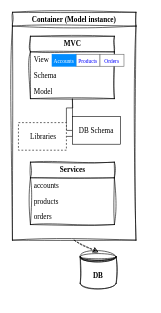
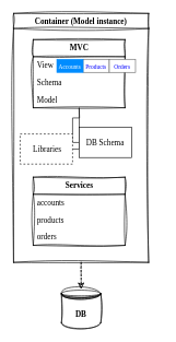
  <mxCell id="0" />
  <mxCell id="1" parent="0" />
- <mxCell id="2" value="&lt;font face=&quot;Architects Daughter&quot;&gt;&lt;b&gt;DB&lt;/b&gt;&lt;/font&gt;" style="shape=datastore;whiteSpace=wrap;html=1;sketch=1;curveFitting=1;jiggle=2;" parent="1" vertex="1"><mxGeometry x="133" y="420" width="60" height="60" as="geometry" /></mxCell>
+ <mxCell id="2" value="&lt;font face=&quot;Architects Daughter&quot;&gt;&lt;b&gt;DB&lt;/b&gt;&lt;/font&gt;" style="shape=datastore;whiteSpace=wrap;html=1;sketch=1;curveFitting=1;jiggle=2;" parent="1" vertex="1"><mxGeometry x="93" y="440" width="60" height="60" as="geometry" /></mxCell>
  <mxCell id="3" style="rounded=1;orthogonalLoop=1;jettySize=auto;html=1;entryX=0.5;entryY=0;entryDx=0;entryDy=0;sketch=1;curveFitting=1;jiggle=2;exitX=0.5;exitY=1;exitDx=0;exitDy=0;dashed=1;" parent="1" target="2" edge="1"><mxGeometry relative="1" as="geometry"><mxPoint x="123" y="400" as="sourcePoint" /></mxGeometry></mxCell>
  <mxCell id="4" value="Container (Model instance)" style="swimlane;sketch=1;curveFitting=1;jiggle=2;fontFamily=Architects Daughter;startSize=23;fontSource=https%3A%2F%2Ffonts.googleapis.com%2Fcss%3Ffamily%3DArchitects%2BDaughter;" vertex="1" parent="1"><mxGeometry x="20" y="20" width="206" height="380" as="geometry" /></mxCell>
  <mxCell id="5" value="&lt;font data-font-src=&quot;https://fonts.googleapis.com/css?family=Architects+Daughter&quot; face=&quot;Architects Daughter&quot;&gt;&lt;b&gt;MVC&lt;/b&gt;&lt;/font&gt;" style="swimlane;fontStyle=0;childLayout=stackLayout;horizontal=1;startSize=26;fillColor=none;horizontalStack=0;resizeParent=1;resizeParentMax=0;resizeLast=0;collapsible=1;marginBottom=0;html=1;sketch=1;curveFitting=1;jiggle=2;" vertex="1" parent="4"><mxGeometry x="30" y="40" width="140" height="104" as="geometry" /></mxCell>
  <mxCell id="6" value="&lt;font data-font-src=&quot;https://fonts.googleapis.com/css?family=Architects+Daughter&quot; face=&quot;Architects Daughter&quot;&gt;View&lt;/font&gt;" style="text;strokeColor=none;fillColor=none;align=left;verticalAlign=top;spacingLeft=4;spacingRight=4;overflow=hidden;rotatable=0;points=[[0,0.5],[1,0.5]];portConstraint=eastwest;whiteSpace=wrap;html=1;" vertex="1" parent="5"><mxGeometry y="26" width="140" height="26" as="geometry" /></mxCell>
  <mxCell id="7" value="&lt;font data-font-src=&quot;https://fonts.googleapis.com/css?family=Architects+Daughter&quot; face=&quot;Architects Daughter&quot;&gt;Schema&lt;/font&gt;" style="text;strokeColor=none;fillColor=none;align=left;verticalAlign=top;spacingLeft=4;spacingRight=4;overflow=hidden;rotatable=0;points=[[0,0.5],[1,0.5]];portConstraint=eastwest;whiteSpace=wrap;html=1;" vertex="1" parent="5"><mxGeometry y="52" width="140" height="26" as="geometry" /></mxCell>
  <mxCell id="8" value="&lt;font face=&quot;Architects Daughter&quot;&gt;Model&lt;/font&gt;" style="text;strokeColor=none;fillColor=none;align=left;verticalAlign=top;spacingLeft=4;spacingRight=4;overflow=hidden;rotatable=0;points=[[0,0.5],[1,0.5]];portConstraint=eastwest;whiteSpace=wrap;html=1;" vertex="1" parent="5"><mxGeometry y="78" width="140" height="26" as="geometry" /></mxCell>
  <mxCell id="9" value="" style="edgeStyle=orthogonalEdgeStyle;sourcePerimeterSpacing=0;targetPerimeterSpacing=0;startArrow=none;endArrow=none;rounded=0;targetPortConstraint=eastwest;sourcePortConstraint=northsouth;curved=0;rounded=0;" edge="1" parent="4" target="11"><mxGeometry relative="1" as="geometry"><mxPoint x="100" y="144" as="sourcePoint" /></mxGeometry></mxCell>
  <mxCell id="10" value="" style="edgeStyle=orthogonalEdgeStyle;sourcePerimeterSpacing=0;targetPerimeterSpacing=0;startArrow=none;endArrow=none;rounded=0;targetPortConstraint=eastwest;sourcePortConstraint=northsouth;curved=0;rounded=0;" edge="1" parent="4" target="12"><mxGeometry relative="1" as="geometry"><mxPoint x="100" y="144" as="sourcePoint" /></mxGeometry></mxCell>
  <mxCell id="11" value="&lt;font face=&quot;Architects Daughter&quot;&gt;&amp;nbsp;Libraries&lt;/font&gt;" style="whiteSpace=wrap;html=1;align=center;verticalAlign=middle;treeFolding=1;treeMoving=1;dashed=1;" vertex="1" parent="4"><mxGeometry x="10" y="184" width="80" height="46" as="geometry" /></mxCell>
  <mxCell id="12" value="&lt;font data-font-src=&quot;https://fonts.googleapis.com/css?family=Architects+Daughter&quot; face=&quot;Architects Daughter&quot;&gt;DB Schema&lt;/font&gt;" style="whiteSpace=wrap;html=1;align=center;verticalAlign=middle;treeFolding=1;treeMoving=1;" vertex="1" parent="4"><mxGeometry x="100" y="174" width="80" height="46" as="geometry" /></mxCell>
  <mxCell id="13" value="" style="strokeWidth=1;shadow=0;dashed=0;align=center;html=1;shape=mxgraph.mockup.text.rrect;rSize=0;strokeColor=#666666;sketch=1;curveFitting=1;jiggle=2;fontSize=9;labelBorderColor=default;fontFamily=Comic Sans MS;" vertex="1" parent="4"><mxGeometry x="66" y="70" width="160" height="20" as="geometry" /></mxCell>
  <mxCell id="14" value="&lt;font data-font-src=&quot;https://fonts.googleapis.com/css?family=Architects+Daughter&quot; face=&quot;Architects Daughter&quot; style=&quot;font-size: 9px;&quot;&gt;Products&lt;/font&gt;" style="strokeColor=inherit;fillColor=inherit;gradientColor=inherit;strokeWidth=1;shadow=0;dashed=0;align=center;html=1;shape=mxgraph.mockup.text.rrect;rSize=0;fontSize=17;fontColor=#0000ff;whiteSpace=wrap;" vertex="1" parent="13"><mxGeometry x="40" width="40" height="20" as="geometry" /></mxCell>
  <mxCell id="15" value="&lt;font data-font-src=&quot;https://fonts.googleapis.com/css?family=Architects+Daughter&quot; face=&quot;Architects Daughter&quot; style=&quot;font-size: 9px;&quot;&gt;Orders&lt;/font&gt;" style="strokeColor=inherit;fillColor=inherit;gradientColor=inherit;strokeWidth=1;shadow=0;dashed=0;align=center;html=1;shape=mxgraph.mockup.text.rrect;rSize=0;fontSize=17;fontColor=#0000ff;whiteSpace=wrap;" vertex="1" parent="13"><mxGeometry x="80" width="40" height="20" as="geometry" /></mxCell>
  <mxCell id="16" value="&lt;font face=&quot;Architects Daughter&quot; style=&quot;font-size: 9px;&quot;&gt;Accounts&lt;/font&gt;" style="strokeWidth=1;shadow=0;dashed=0;align=center;html=1;shape=mxgraph.mockup.text.rrect;rSize=0;fontSize=17;fontColor=#ffffff;fillColor=#008cff;strokeColor=#008cff;whiteSpace=wrap;" vertex="1" parent="13"><mxGeometry width="40" height="20" as="geometry" /></mxCell>
  <mxCell id="17" value="&lt;font data-font-src=&quot;https://fonts.googleapis.com/css?family=Architects+Daughter&quot; face=&quot;Architects Daughter&quot;&gt;&lt;b&gt;Services&lt;/b&gt;&lt;/font&gt;" style="swimlane;fontStyle=0;childLayout=stackLayout;horizontal=1;startSize=26;fillColor=none;horizontalStack=0;resizeParent=1;resizeParentMax=0;resizeLast=0;collapsible=1;marginBottom=0;html=1;sketch=1;curveFitting=1;jiggle=2;" vertex="1" parent="4"><mxGeometry x="30" y="250" width="140" height="104" as="geometry" /></mxCell>
  <mxCell id="18" value="&lt;font data-font-src=&quot;https://fonts.googleapis.com/css?family=Architects+Daughter&quot; face=&quot;Architects Daughter&quot;&gt;accounts&lt;/font&gt;" style="text;strokeColor=none;fillColor=none;align=left;verticalAlign=top;spacingLeft=4;spacingRight=4;overflow=hidden;rotatable=0;points=[[0,0.5],[1,0.5]];portConstraint=eastwest;whiteSpace=wrap;html=1;" vertex="1" parent="17"><mxGeometry y="26" width="140" height="26" as="geometry" /></mxCell>
  <mxCell id="19" value="&lt;font data-font-src=&quot;https://fonts.googleapis.com/css?family=Architects+Daughter&quot; face=&quot;Architects Daughter&quot;&gt;products&lt;/font&gt;" style="text;strokeColor=none;fillColor=none;align=left;verticalAlign=top;spacingLeft=4;spacingRight=4;overflow=hidden;rotatable=0;points=[[0,0.5],[1,0.5]];portConstraint=eastwest;whiteSpace=wrap;html=1;" vertex="1" parent="17"><mxGeometry y="52" width="140" height="26" as="geometry" /></mxCell>
  <mxCell id="20" value="&lt;font data-font-src=&quot;https://fonts.googleapis.com/css?family=Architects+Daughter&quot; face=&quot;Architects Daughter&quot;&gt;orders&lt;/font&gt;" style="text;strokeColor=none;fillColor=none;align=left;verticalAlign=top;spacingLeft=4;spacingRight=4;overflow=hidden;rotatable=0;points=[[0,0.5],[1,0.5]];portConstraint=eastwest;whiteSpace=wrap;html=1;" vertex="1" parent="17"><mxGeometry y="78" width="140" height="26" as="geometry" /></mxCell>
